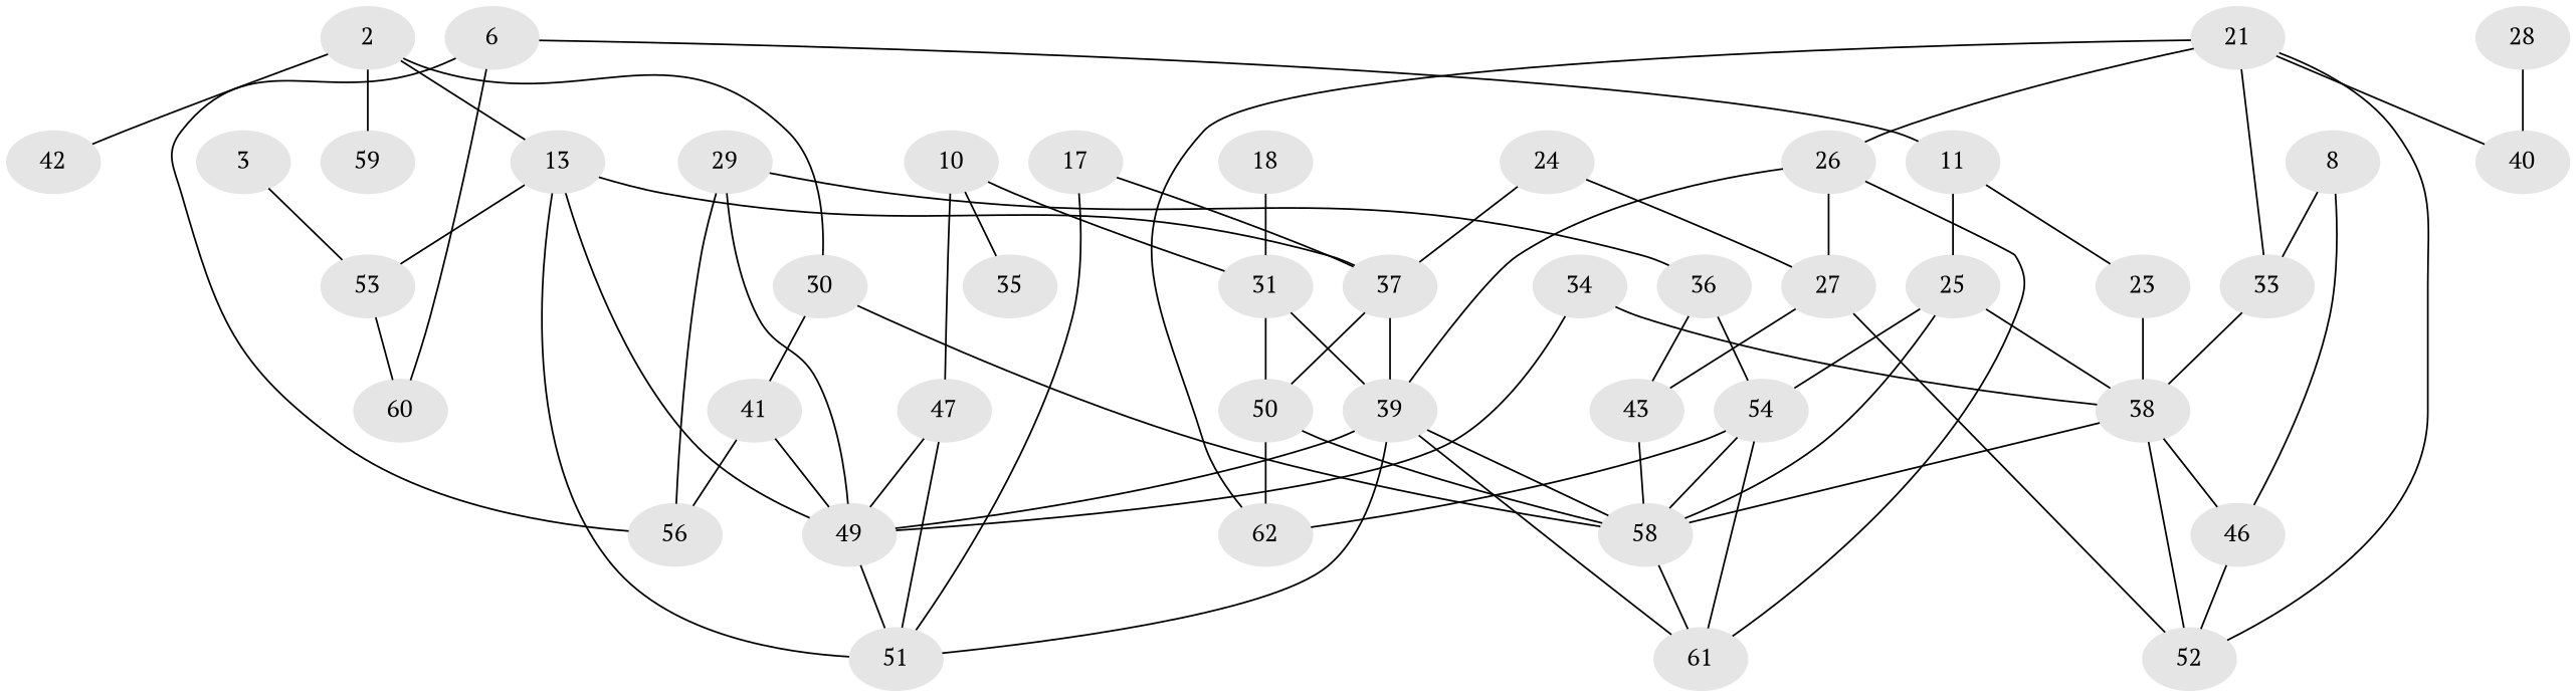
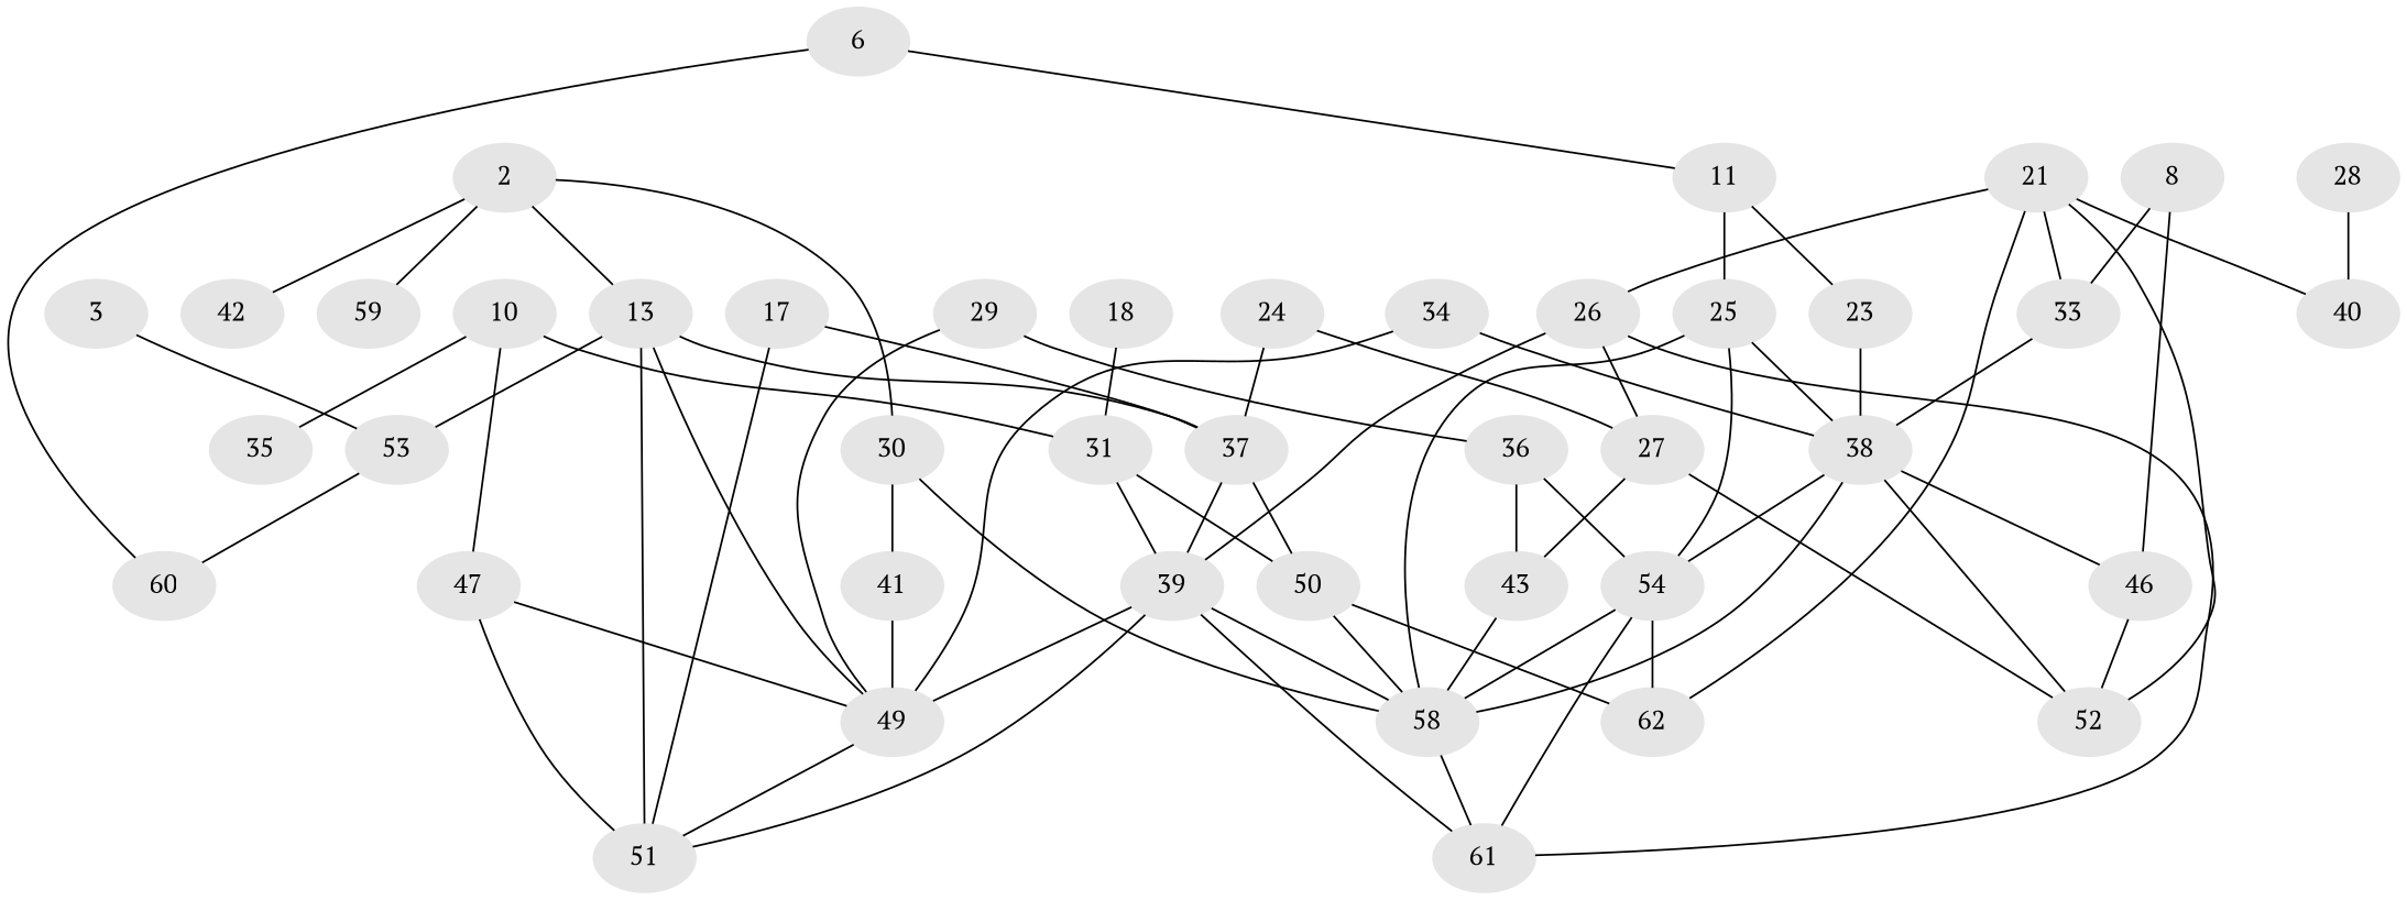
  graph {
    fontname="PT Serif"
    node [color=gray90 fontname="PT Serif" style=filled]
    edge [fontname="PT Serif" weight=1.0]
    2
    13
    30
    42
    59
    53
    37
    49
    51
    58
    41
    3
    60
    6
    11
-   56
    23
    25
    8
    33
    46
    26
    39
    61
    27
    38
    52
    10
    31
    35
    47
    50
    54
    18
    43
    17
    21
    40
    62
    24
    28
    29
    36
    34
    2 -- 13
    2 -- 30
    2 -- 42
    2 -- 59
    13 -- 53 [weight=2.0]
    13 -- 37
    13 -- 49
    13 -- 51 [weight=2.0]
    30 -- 58
    30 -- 41
    53 -- 60
    37 -- 39 [weight=2.0]
    37 -- 50
    49 -- 51
    58 -- 61
    41 -- 49 [weight=3.0]
-   41 -- 56 [weight=2.0]
    3 -- 53
    6 -- 60
    6 -- 11
-   6 -- 56
    11 -- 23
    11 -- 25
    23 -- 38
    25 -- 58
    25 -- 38
    25 -- 54
    8 -- 33
    8 -- 46
    33 -- 38
    46 -- 52
    26 -- 39
    26 -- 61
    26 -- 27
    39 -- 49
    39 -- 51
    39 -- 58
    39 -- 61
    27 -- 52
    27 -- 43
    38 -- 58
    38 -- 46
    38 -- 52
+   38 -- 54
    10 -- 31
    10 -- 35
    10 -- 47
    31 -- 39
    31 -- 50
    47 -- 49
    47 -- 51
    50 -- 58
    50 -- 62
    54 -- 58
    54 -- 61
    54 -- 62
    18 -- 31
    43 -- 58
    17 -- 37
    17 -- 51
    21 -- 33
    21 -- 26
    21 -- 52
    21 -- 40
    21 -- 62
    24 -- 37
    24 -- 27
    28 -- 40
    29 -- 49
-   29 -- 56
    29 -- 36
    36 -- 54
    36 -- 43
    34 -- 49
    34 -- 38
  }
